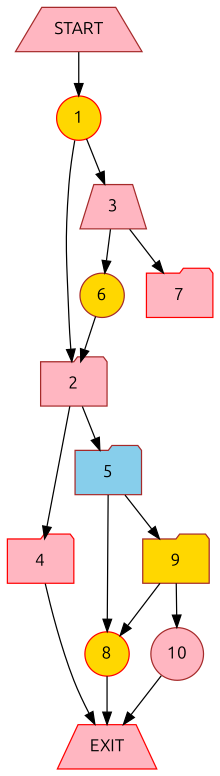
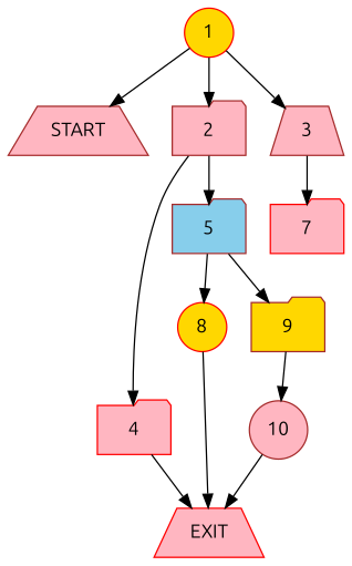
  digraph {
    fontname=Ubuntu
    node [color=brown fillcolor=lightpink fontname=Ubuntu shape=folder style=filled]
    edge [fontname=Ubuntu]
    n1 [label=START shape=trapezium]
    1 [color=red fillcolor=gold shape=circle]
    2
    3 [shape=trapezium]
    n5 [color=red label=EXIT shape=trapezium]
    4 [color=red]
    5 [fillcolor=skyblue]
-   6 [fillcolor=gold shape=circle]
    7 [color=red]
    8 [color=red fillcolor=gold shape=circle]
    9 [fillcolor=gold]
    10 [shape=circle]
-   n1 -> 1
+   1 -> n1
    1 -> 2
    1 -> 3
    2 -> 4
    2 -> 5
-   3 -> 6
    3 -> 7
    4 -> n5
    5 -> 8
    5 -> 9
-   6 -> 2
    8 -> n5
-   9 -> 8
    9 -> 10
    10 -> n5
  }
